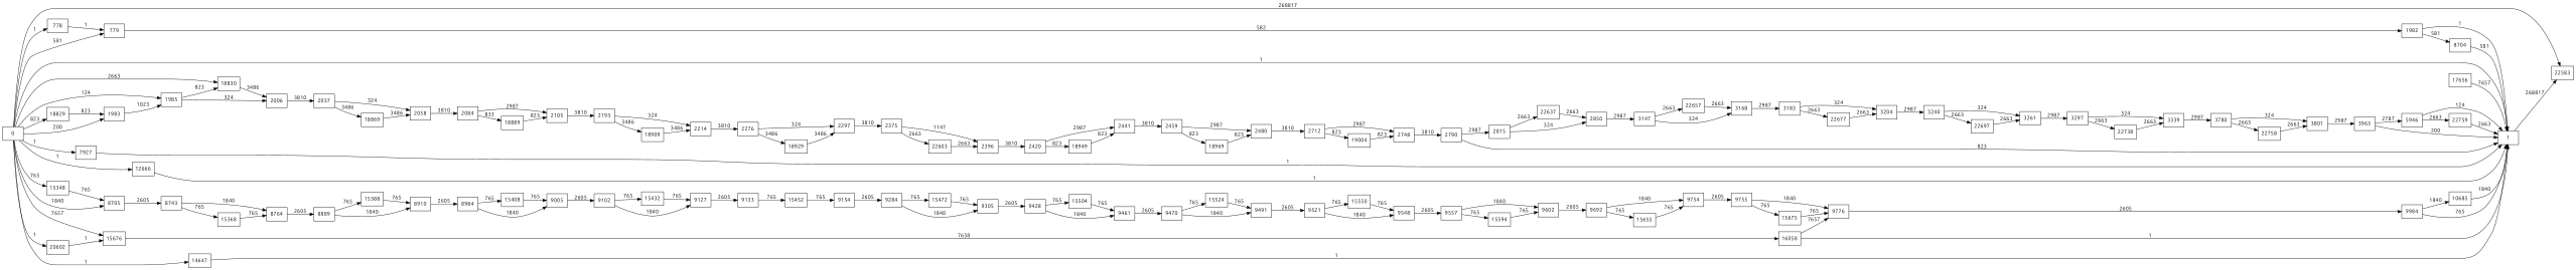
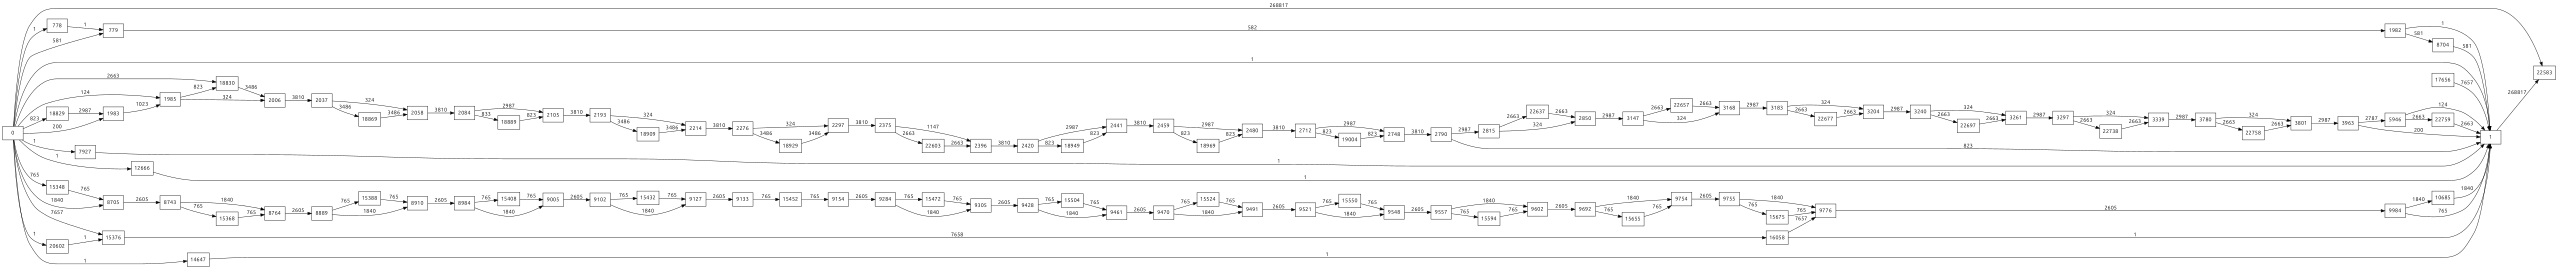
  digraph {
    fontname=Ubuntu
    rankdir=LR
    node [fontname=Ubuntu shape=rectangle]
    edge [fontname=Ubuntu]
    778
    779
    1982
    1
    8704
    22583
    1983
    1985
    18830
    2006
    2037
    2058
    18869
    2084
    2105
    18889
    2193
    2214
    18909
    2276
    2297
    18929
    2375
    2396
    22603
    2420
    2441
    18949
    2459
    2480
    18969
    2712
    2748
    19004
    2790
    2815
    2850
    22637
    3147
    3168
    22657
    3183
    3204
    22677
    3240
    3261
    22697
    3297
    3339
    22738
    3780
    3801
    22758
    3963
    5946
    22759
    7927
    8705
    8743
    8764
    15368
    8889
    8910
    15388
    8984
    9005
    15408
    9102
    9127
    15432
    9133
    15452
    9154
    9284
    9305
    15472
    9428
    9461
    15504
    9470
    9491
    15524
    9521
    9548
    15550
    9557
    9602
    15594
    9692
    9754
    15655
    9755
    9776
    15675
    9984
    10685
    12666
    14647
    15348
-   15676
+   15676 [label=15376]
    16058
    17656
    18829
    20602
    0
    778 -> 779 [label=1]
    779 -> 1982 [label=582]
    1982 -> 1 [label=1]
    1982 -> 8704 [label=581]
    1 -> 22583 [label=268817]
    8704 -> 1 [label=581]
    1983 -> 1985 [label=1023]
    1985 -> 18830 [label=823]
    1985 -> 2006 [label=324]
    18830 -> 2006 [label=3486]
    2006 -> 2037 [label=3810]
    2037 -> 2058 [label=324]
    2037 -> 18869 [label=3486]
    2058 -> 2084 [label=3810]
    18869 -> 2058 [label=3486]
    2084 -> 2105 [label=2987]
    2084 -> 18889 [label=833]
    2105 -> 2193 [label=3810]
    18889 -> 2105 [label=823]
    2193 -> 2214 [label=324]
    2193 -> 18909 [label=3486]
    2214 -> 2276 [label=3810]
    18909 -> 2214 [label=3486]
    2276 -> 2297 [label=324]
    2276 -> 18929 [label=3486]
    2297 -> 2375 [label=3810]
    18929 -> 2297 [label=3486]
    2375 -> 2396 [label=1147]
    2375 -> 22603 [label=2663]
    2396 -> 2420 [label=3810]
    22603 -> 2396 [label=2663]
    2420 -> 2441 [label=2987]
    2420 -> 18949 [label=823]
    2441 -> 2459 [label=3810]
    18949 -> 2441 [label=823]
    2459 -> 2480 [label=2987]
    2459 -> 18969 [label=823]
    2480 -> 2712 [label=3810]
    18969 -> 2480 [label=823]
    2712 -> 2748 [label=2987]
    2712 -> 19004 [label=823]
    2748 -> 2790 [label=3810]
    19004 -> 2748 [label=823]
    2790 -> 1 [label=823]
    2790 -> 2815 [label=2987]
    2815 -> 2850 [label=324]
    2815 -> 22637 [label=2663]
    2850 -> 3147 [label=2987]
    22637 -> 2850 [label=2663]
    3147 -> 3168 [label=324]
    3147 -> 22657 [label=2663]
    3168 -> 3183 [label=2987]
    22657 -> 3168 [label=2663]
    3183 -> 3204 [label=324]
    3183 -> 22677 [label=2663]
    3204 -> 3240 [label=2987]
    22677 -> 3204 [label=2663]
    3240 -> 3261 [label=324]
    3240 -> 22697 [label=2663]
    3261 -> 3297 [label=2987]
    22697 -> 3261 [label=2663]
    3297 -> 3339 [label=324]
    3297 -> 22738 [label=2663]
    3339 -> 3780 [label=2987]
    22738 -> 3339 [label=2663]
    3780 -> 3801 [label=324]
    3780 -> 22758 [label=2663]
    3801 -> 3963 [label=2987]
    22758 -> 3801 [label=2663]
    3963 -> 1 [label=200]
    3963 -> 5946 [label=2787]
    5946 -> 1 [label=124]
    5946 -> 22759 [label=2663]
    22759 -> 1 [label=2663]
    7927 -> 1 [label=1]
    8705 -> 8743 [label=2605]
    8743 -> 8764 [label=1840]
    8743 -> 15368 [label=765]
    8764 -> 8889 [label=2605]
    15368 -> 8764 [label=765]
    8889 -> 8910 [label=1840]
    8889 -> 15388 [label=765]
    8910 -> 8984 [label=2605]
    15388 -> 8910 [label=765]
    8984 -> 9005 [label=1840]
    8984 -> 15408 [label=765]
    9005 -> 9102 [label=2605]
    15408 -> 9005 [label=765]
    9102 -> 9127 [label=1840]
    9102 -> 15432 [label=765]
    9127 -> 9133 [label=2605]
    15432 -> 9127 [label=765]
    9133 -> 15452 [label=765]
    15452 -> 9154 [label=765]
    9154 -> 9284 [label=2605]
    9284 -> 9305 [label=1840]
    9284 -> 15472 [label=765]
    9305 -> 9428 [label=2605]
    15472 -> 9305 [label=765]
    9428 -> 9461 [label=1840]
    9428 -> 15504 [label=765]
    9461 -> 9470 [label=2605]
    15504 -> 9461 [label=765]
    9470 -> 9491 [label=1840]
    9470 -> 15524 [label=765]
    9491 -> 9521 [label=2605]
    15524 -> 9491 [label=765]
    9521 -> 9548 [label=1840]
    9521 -> 15550 [label=765]
    9548 -> 9557 [label=2605]
    15550 -> 9548 [label=765]
    9557 -> 9602 [label=1840]
    9557 -> 15594 [label=765]
    9602 -> 9692 [label=2605]
    15594 -> 9602 [label=765]
    9692 -> 9754 [label=1840]
    9692 -> 15655 [label=765]
    9754 -> 9755 [label=2605]
    15655 -> 9754 [label=765]
    9755 -> 9776 [label=1840]
    9755 -> 15675 [label=765]
    9776 -> 9984 [label=2605]
    15675 -> 9776 [label=765]
    9984 -> 1 [label=765]
    9984 -> 10685 [label=1840]
    10685 -> 1 [label=1840]
    12666 -> 1 [label=1]
    14647 -> 1 [label=1]
    15348 -> 8705 [label=765]
    15676 -> 16058 [label=7658]
    16058 -> 1 [label=1]
    16058 -> 9776 [label=7657]
    17656 -> 1 [label=7657]
-   18829 -> 1983 [label=823]
+   18829 -> 1983 [label=2987]
    20602 -> 15676 [label=1]
    0 -> 778 [label=1]
    0 -> 779 [label=581]
    0 -> 1 [label=1]
    0 -> 22583 [label=268817]
    0 -> 1983 [label=200]
    0 -> 1985 [label=124]
    0 -> 18830 [label=2663]
    0 -> 7927 [label=1]
    0 -> 8705 [label=1840]
    0 -> 12666 [label=1]
    0 -> 14647 [label=1]
    0 -> 15348 [label=765]
    0 -> 15676 [label=7657]
    0 -> 18829 [label=823]
    0 -> 20602 [label=1]
  }
